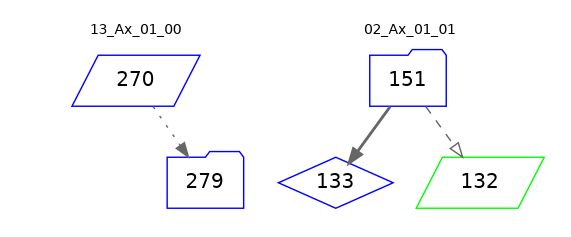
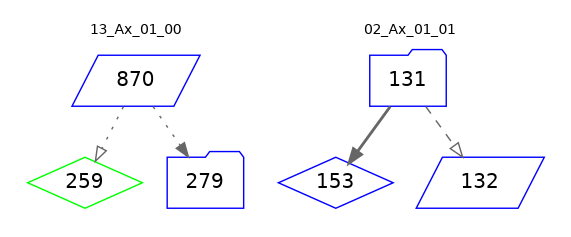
  digraph {
    fontname="DejaVu Sans"
    node [color=blue fontname="DejaVu Sans" shape=parallelogram]
    edge [arrowhead=onormal color=gray40 fontname="DejaVu Sans" style=dotted]
-   n1 [label=270]
+   n1 [label=870]
+   n2 [color=green label=259 shape=diamond]
    n3 [label=279 shape=folder]
-   n4 [label=151 shape=folder]
-   n5 [label=133 shape=diamond]
-   n6 [color=green label=132]
+   n4 [label=131 shape=folder]
+   n5 [label=153 shape=diamond]
+   n6 [label=132]
    subgraph cluster_1 {
      color=white
      fontsize=10
      label="13_Ax_01_00"
      n1
+     n2
      n3
    }
    subgraph cluster_2 {
      color=white
      fontsize=10
      label="02_Ax_01_01"
      n4
      n5
      n6
    }
+   n1 -> n2
    n1 -> n3 [arrowhead=normal]
    n4 -> n5 [arrowhead=normal style=bold]
    n4 -> n6 [style=dashed]
  }
